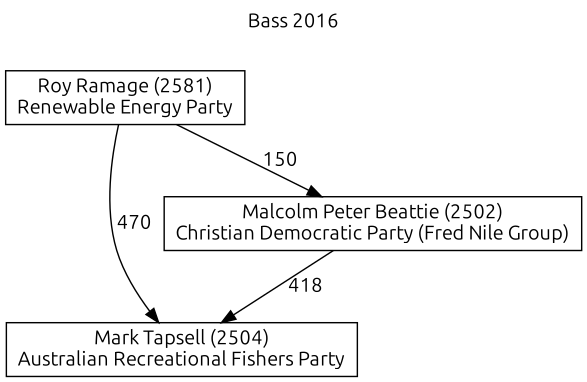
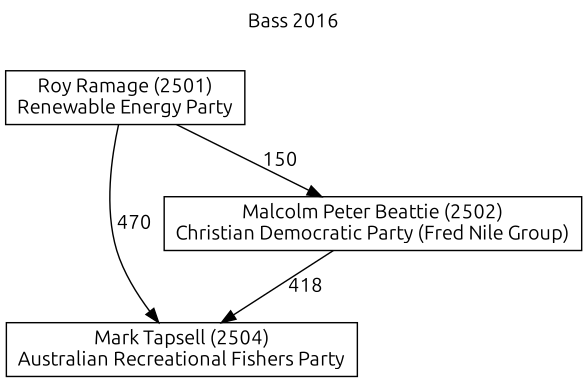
  digraph {
    label="Bass 2016"
    labelloc=t
    mclimit=10
    fontname=Ubuntu
    node [shape=box fontname=Ubuntu]
    edge [fontname=Ubuntu]
    n1 [label="Mark Tapsell (2504)\nAustralian Recreational Fishers Party"]
    n2 [label="Malcolm Peter Beattie (2502)\nChristian Democratic Party (Fred Nile Group)"]
-   n3 [label="Roy Ramage (2581)\nRenewable Energy Party"]
+   n3 [label="Roy Ramage (2501)\nRenewable Energy Party"]
    n2 -> n1 [label=418]
    n3 -> n1 [label=470]
    n3 -> n2 [label=150]
  }
